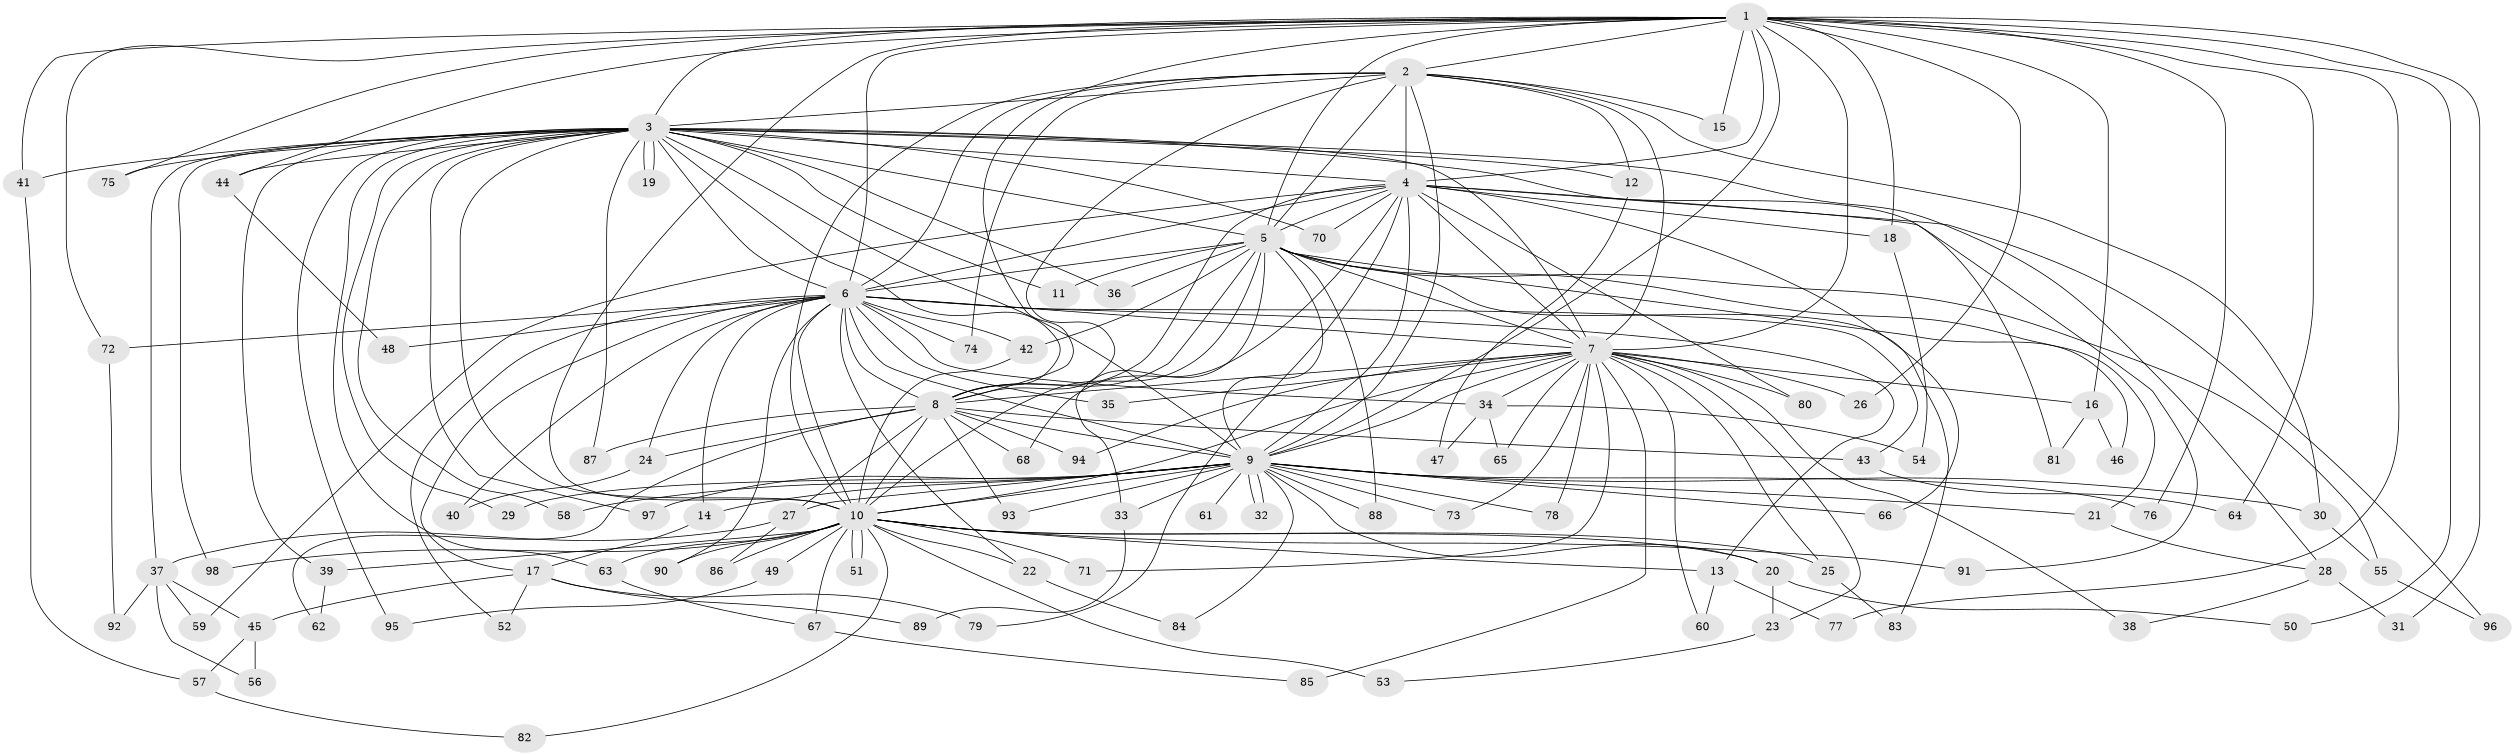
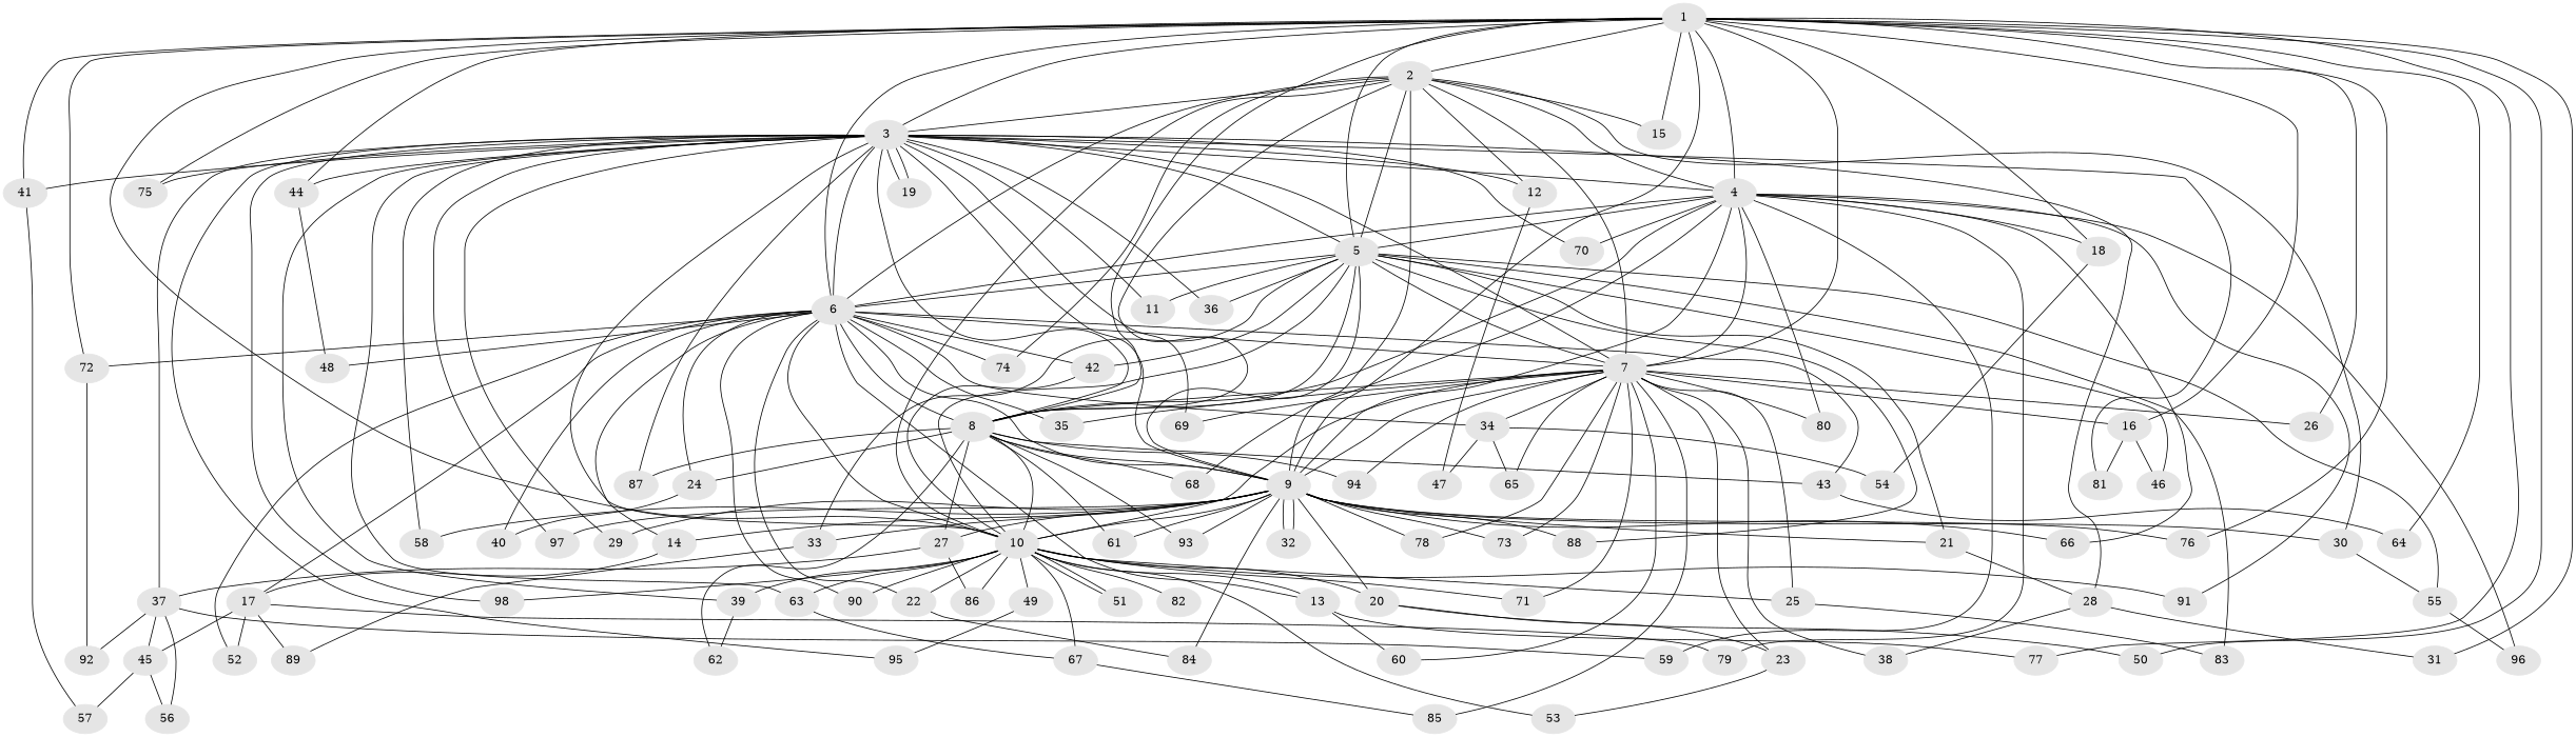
  graph {
    node [color=gray90 style=filled]
    1
    2
    3
    4
    5
    6
    7
    8
    9
    10
    15
    16
    18
    26
    31
    41
    44
    50
    64
    72
    75
    76
    77
    12
    30
    74
    11
    19
    28
    29
    36
    37
    39
    58
    63
+   69
    70
    81
    87
    95
    97
    98
    59
    66
    68
    79
    80
    91
    96
    21
    33
    42
    46
    55
    83
    88
    13
    14
    17
    22
    24
    34
    35
    40
    43
    48
    52
    90
    23
    25
    38
    60
    65
    71
    73
    78
    85
    94
    27
    61
    62
    93
    20
    32
    84
    49
    51
    53
    67
    82
    86
    54
    57
    92
    47
    45
    56
    89
    1 -- 2
    1 -- 3
    1 -- 4
    1 -- 5
    1 -- 6
    1 -- 7
    1 -- 8
    1 -- 9
    1 -- 10
    1 -- 15
    1 -- 16
    1 -- 18
    1 -- 26
    1 -- 31
    1 -- 41
    1 -- 44
    1 -- 50
    1 -- 64
    1 -- 72
    1 -- 75
    1 -- 76
    1 -- 77
    2 -- 3
    2 -- 4
    2 -- 5
    2 -- 6
    2 -- 7
    2 -- 8
    2 -- 9
    2 -- 10
    2 -- 15
    2 -- 12
    2 -- 30
    2 -- 74
    3 -- 4
    3 -- 5
    3 -- 6
    3 -- 7
    3 -- 8
    3 -- 9
    3 -- 10
    3 -- 41
    3 -- 44
    3 -- 75
    3 -- 12
    3 -- 11
    3 -- 19
    3 -- 19
    3 -- 28
    3 -- 29
    3 -- 36
    3 -- 37
    3 -- 39
    3 -- 58
    3 -- 63
+   3 -- 69
    3 -- 70
    3 -- 81
    3 -- 87
    3 -- 95
    3 -- 97
    3 -- 98
    4 -- 5
    4 -- 6
    4 -- 7
    4 -- 8
    4 -- 9
    4 -- 18
    4 -- 70
    4 -- 59
    4 -- 66
    4 -- 68
    4 -- 79
    4 -- 80
    4 -- 91
    4 -- 96
    5 -- 6
    5 -- 7
    5 -- 8
    5 -- 9
    5 -- 10
    5 -- 11
    5 -- 36
    5 -- 21
    5 -- 33
    5 -- 42
    5 -- 46
    5 -- 55
    5 -- 83
    5 -- 88
    6 -- 7
    6 -- 8
    6 -- 9
    6 -- 10
    6 -- 72
    6 -- 74
    6 -- 42
    6 -- 13
    6 -- 14
    6 -- 17
    6 -- 22
    6 -- 24
    6 -- 34
    6 -- 35
    6 -- 40
    6 -- 43
    6 -- 48
    6 -- 52
    6 -- 90
    7 -- 8
    7 -- 9
    7 -- 10
    7 -- 16
    7 -- 26
+   7 -- 69
    7 -- 80
    7 -- 34
    7 -- 35
    7 -- 23
    7 -- 25
    7 -- 38
    7 -- 60
    7 -- 65
    7 -- 71
    7 -- 73
    7 -- 78
    7 -- 85
    7 -- 94
    8 -- 9
    8 -- 10
    8 -- 87
    8 -- 68
    8 -- 24
    8 -- 43
    8 -- 94
    8 -- 27
+   8 -- 61
    8 -- 62
    8 -- 93
    9 -- 10
    9 -- 76
    9 -- 30
    9 -- 29
    9 -- 58
    9 -- 97
    9 -- 66
    9 -- 21
    9 -- 33
    9 -- 88
    9 -- 14
    9 -- 73
    9 -- 78
    9 -- 27
    9 -- 61
    9 -- 93
    9 -- 20
    9 -- 32
    9 -- 32
    9 -- 84
    10 -- 39
    10 -- 63
    10 -- 98
    10 -- 91
    10 -- 13
    10 -- 22
    10 -- 90
    10 -- 25
    10 -- 71
    10 -- 20
    10 -- 49
    10 -- 51
    10 -- 51
    10 -- 53
    10 -- 67
    10 -- 82
    10 -- 86
    16 -- 81
    16 -- 46
    18 -- 54
    41 -- 57
    44 -- 48
    72 -- 92
    12 -- 47
    30 -- 55
    28 -- 31
    28 -- 38
    37 -- 59
    37 -- 92
    37 -- 45
    37 -- 56
    39 -- 62
    63 -- 67
    21 -- 28
    33 -- 89
    42 -- 10
    55 -- 96
    13 -- 77
    13 -- 60
    14 -- 17
    17 -- 79
    17 -- 52
    17 -- 45
    17 -- 89
    22 -- 84
    24 -- 40
    34 -- 65
    34 -- 54
    34 -- 47
    43 -- 64
    23 -- 53
    25 -- 83
    27 -- 37
    27 -- 86
    20 -- 50
    20 -- 23
    49 -- 95
    67 -- 85
-   57 -- 82
    45 -- 57
    45 -- 56
  }
